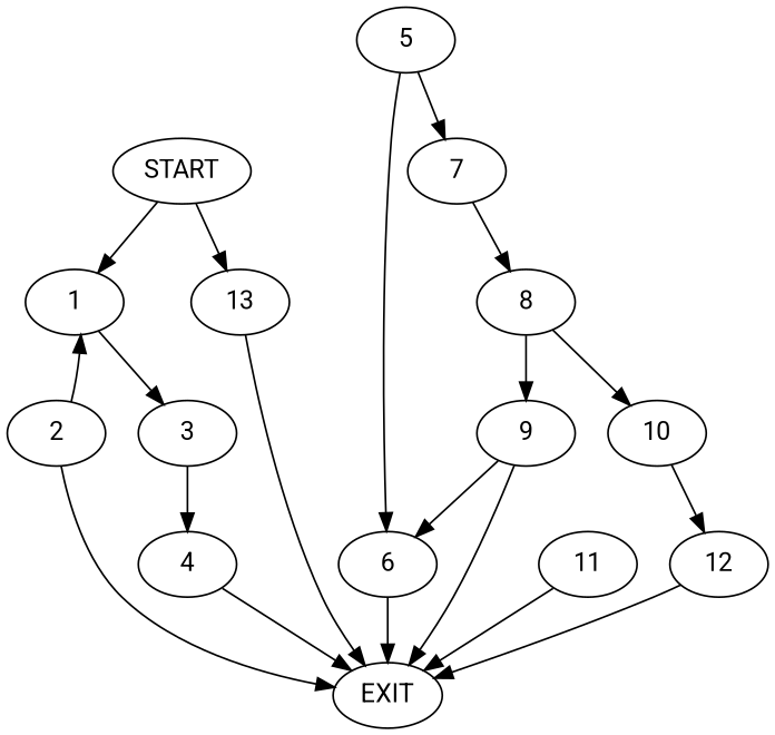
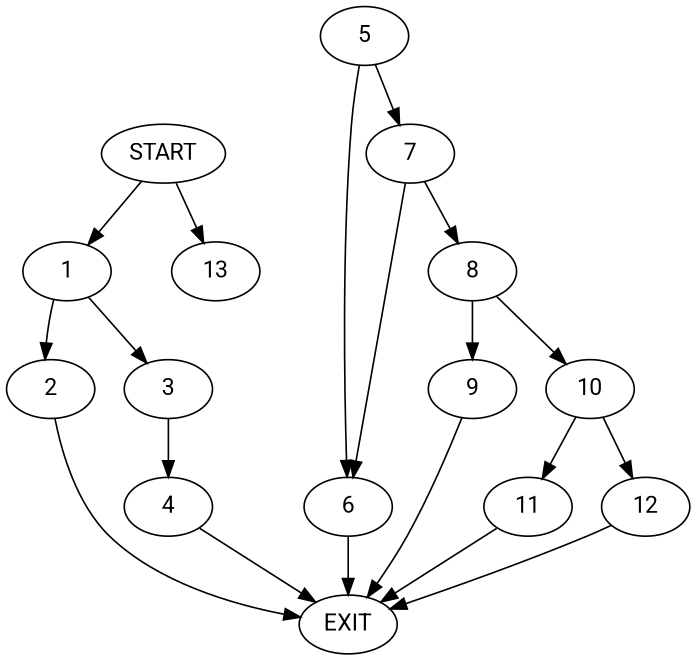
  digraph {
    fontname=Roboto
    node [fontname=Roboto]
    edge [fontname=Roboto]
    n1 [label=START]
    1
    13
    2
    3
    n6 [label=EXIT]
    4
    5
    6
    7
    8
    9
    10
    11
    12
    n1 -> 1
    n1 -> 13
-   2 -> 1
+   1 -> 2
    1 -> 3
-   13 -> n6
    2 -> n6
    3 -> 4
    4 -> n6
    5 -> 6
    5 -> 7
    6 -> n6
-   9 -> 6
+   7 -> 6
    7 -> 8
    8 -> 9
    8 -> 10
    9 -> n6
+   10 -> 11
    10 -> 12
    11 -> n6
    12 -> n6
  }
